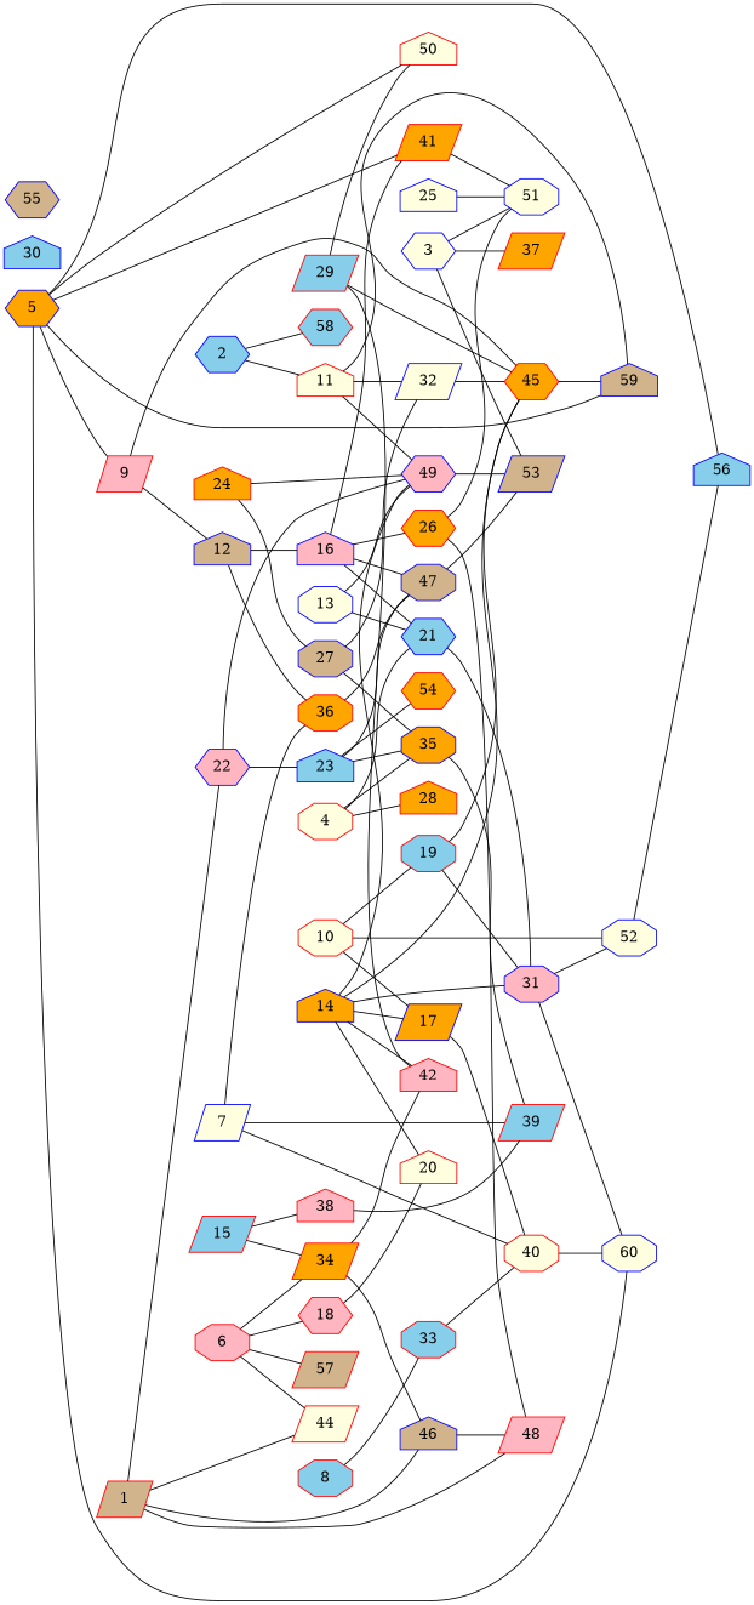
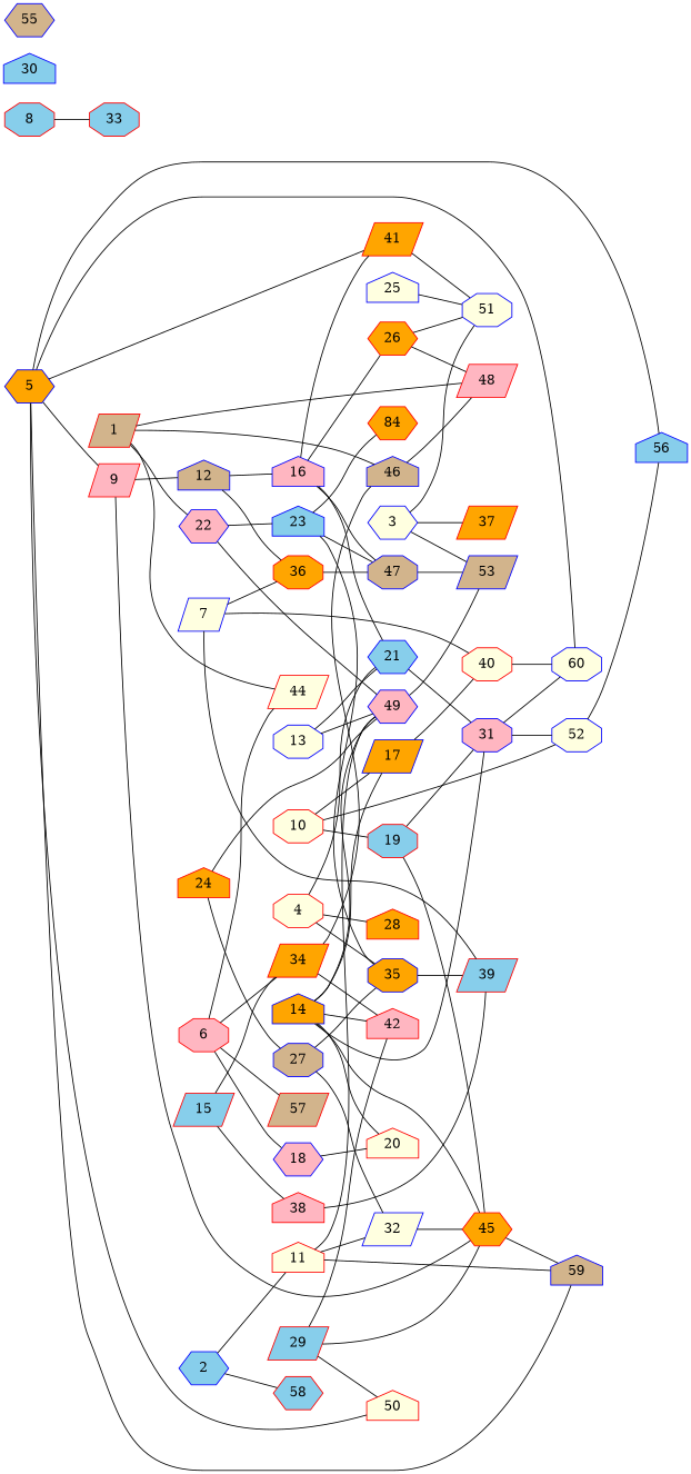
  graph {
    rankdir=LR
    node [color=red fillcolor=lightyellow shape=house style=filled]
    1 [fillcolor=tan shape=parallelogram]
    22 [color=blue fillcolor=lightpink shape=hexagon]
    44 [shape=parallelogram]
    46 [color=blue fillcolor=tan]
    48 [fillcolor=lightpink shape=parallelogram]
    49 [color=blue fillcolor=lightpink shape=hexagon]
    23 [color=blue fillcolor=skyblue]
    2 [color=blue fillcolor=skyblue shape=hexagon]
    11
    58 [fillcolor=skyblue shape=hexagon]
    59 [color=blue fillcolor=tan]
    32 [color=blue shape=parallelogram]
    3 [color=blue shape=hexagon]
    37 [fillcolor=orange shape=parallelogram]
    51 [color=blue shape=octagon]
    53 [color=blue fillcolor=tan shape=parallelogram]
    4 [shape=octagon]
    21 [color=blue fillcolor=skyblue shape=hexagon]
    28 [fillcolor=orange]
    35 [color=blue fillcolor=orange shape=octagon]
    31 [color=blue fillcolor=lightpink shape=octagon]
    39 [fillcolor=skyblue shape=parallelogram]
    5 [color=blue fillcolor=orange shape=hexagon]
    9 [fillcolor=lightpink shape=parallelogram]
    41 [fillcolor=orange shape=parallelogram]
    50
    56 [color=blue fillcolor=skyblue]
    60 [color=blue shape=octagon]
    12 [color=blue fillcolor=tan]
    45 [fillcolor=orange shape=hexagon]
    6 [fillcolor=lightpink shape=octagon]
-   18 [fillcolor=lightpink shape=hexagon]
+   18 [color=blue fillcolor=lightpink shape=hexagon]
    57 [fillcolor=tan shape=parallelogram]
    34 [fillcolor=orange shape=parallelogram]
    20
    7 [color=blue shape=parallelogram]
    36 [fillcolor=orange shape=octagon]
    40 [shape=octagon]
    47 [color=blue fillcolor=tan shape=octagon]
    8 [fillcolor=skyblue shape=octagon]
    33 [fillcolor=skyblue shape=octagon]
    16 [color=blue fillcolor=lightpink]
    10 [shape=octagon]
    17 [color=blue fillcolor=orange shape=parallelogram]
    19 [fillcolor=skyblue shape=octagon]
    52 [color=blue shape=octagon]
    26 [fillcolor=orange shape=hexagon]
    13 [color=blue shape=octagon]
    14 [color=blue fillcolor=orange]
    42 [fillcolor=lightpink]
    15 [fillcolor=skyblue shape=parallelogram]
    38 [fillcolor=lightpink]
-   54 [fillcolor=orange shape=hexagon]
+   54 [fillcolor=orange shape=hexagon label=84]
    24 [fillcolor=orange]
    27 [color=blue fillcolor=tan shape=octagon]
    25 [color=blue]
    29 [fillcolor=skyblue shape=parallelogram]
    30 [color=blue fillcolor=skyblue]
    55 [color=blue fillcolor=tan shape=hexagon]
    1 -- 22
    1 -- 44
    1 -- 46
    1 -- 48
    22 -- 49
    22 -- 23
    46 -- 48
    49 -- 53
    23 -- 35
    23 -- 47
    23 -- 54
    2 -- 11
    2 -- 58
    11 -- 49
    11 -- 59
    11 -- 32
    32 -- 45
    3 -- 37
    3 -- 51
    3 -- 53
    4 -- 21
    4 -- 28
    4 -- 35
    21 -- 31
    35 -- 39
    31 -- 60
    31 -- 52
    5 -- 59
    5 -- 9
    5 -- 41
    5 -- 50
    5 -- 56
    5 -- 60
    9 -- 12
    9 -- 45
    41 -- 51
    12 -- 36
    12 -- 16
    45 -- 59
    6 -- 44
    6 -- 18
    6 -- 57
    6 -- 34
    18 -- 20
    34 -- 46
    34 -- 42
    7 -- 39
    7 -- 36
    7 -- 40
    36 -- 47
    40 -- 60
    47 -- 53
    8 -- 33
-   33 -- 40
    16 -- 21
    16 -- 41
    16 -- 47
    16 -- 26
    10 -- 17
    10 -- 19
    10 -- 52
    17 -- 40
    19 -- 31
    19 -- 45
    52 -- 56
    26 -- 48
    26 -- 51
    13 -- 49
    13 -- 21
    14 -- 49
    14 -- 31
    14 -- 45
    14 -- 20
    14 -- 17
    14 -- 42
    15 -- 34
    15 -- 38
    38 -- 39
    24 -- 49
    24 -- 27
    27 -- 32
    27 -- 35
    25 -- 51
    29 -- 50
    29 -- 45
    29 -- 42
  }
